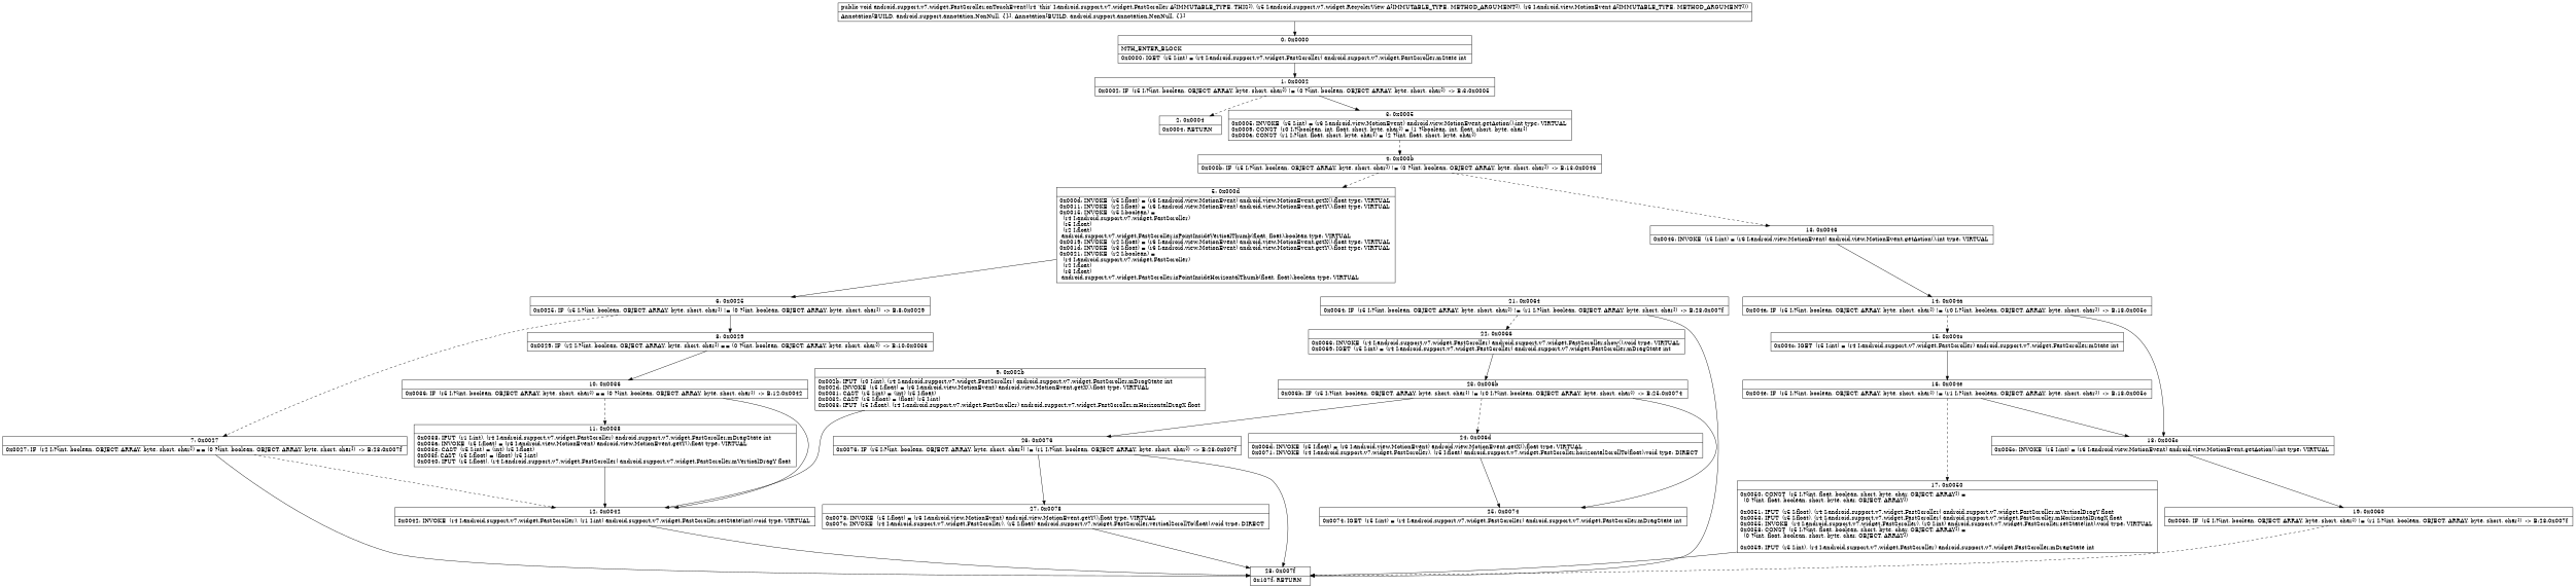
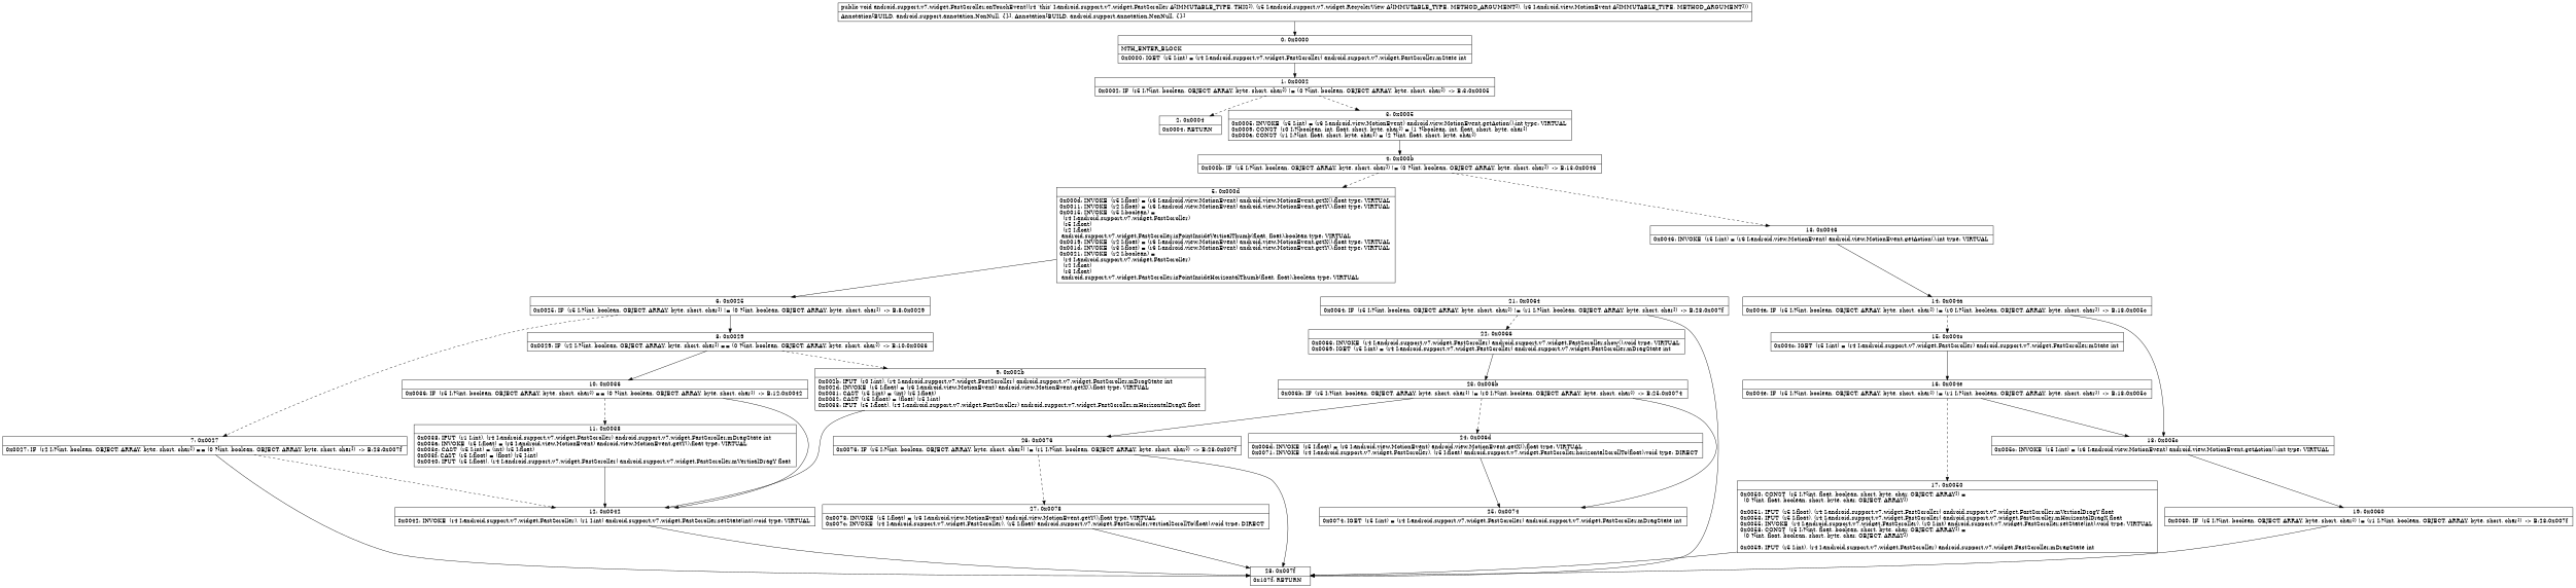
  digraph {
    node [shape=record]
    n1 [label="{0\:\ 0x0000|MTH_ENTER_BLOCK\l|0x0000: IGET  (r5 I:int) = (r4 I:android.support.v7.widget.FastScroller) android.support.v7.widget.FastScroller.mState int \l}"]
    n2 [label="{1\:\ 0x0002|0x0002: IF  (r5 I:?[int, boolean, OBJECT, ARRAY, byte, short, char]) != (0 ?[int, boolean, OBJECT, ARRAY, byte, short, char])  \-\> B:3:0x0005 \l}"]
    n3 [label="{2\:\ 0x0004|0x0004: RETURN   \l}"]
    n4 [label="{3\:\ 0x0005|0x0005: INVOKE  (r5 I:int) = (r6 I:android.view.MotionEvent) android.view.MotionEvent.getAction():int type: VIRTUAL \l0x0009: CONST  (r0 I:?[boolean, int, float, short, byte, char]) = (1 ?[boolean, int, float, short, byte, char]) \l0x000a: CONST  (r1 I:?[int, float, short, byte, char]) = (2 ?[int, float, short, byte, char]) \l}"]
    n5 [label="{4\:\ 0x000b|0x000b: IF  (r5 I:?[int, boolean, OBJECT, ARRAY, byte, short, char]) != (0 ?[int, boolean, OBJECT, ARRAY, byte, short, char])  \-\> B:13:0x0046 \l}"]
    n6 [label="{5\:\ 0x000d|0x000d: INVOKE  (r5 I:float) = (r6 I:android.view.MotionEvent) android.view.MotionEvent.getX():float type: VIRTUAL \l0x0011: INVOKE  (r2 I:float) = (r6 I:android.view.MotionEvent) android.view.MotionEvent.getY():float type: VIRTUAL \l0x0015: INVOKE  (r5 I:boolean) = \l  (r4 I:android.support.v7.widget.FastScroller)\l  (r5 I:float)\l  (r2 I:float)\l android.support.v7.widget.FastScroller.isPointInsideVerticalThumb(float, float):boolean type: VIRTUAL \l0x0019: INVOKE  (r2 I:float) = (r6 I:android.view.MotionEvent) android.view.MotionEvent.getX():float type: VIRTUAL \l0x001d: INVOKE  (r3 I:float) = (r6 I:android.view.MotionEvent) android.view.MotionEvent.getY():float type: VIRTUAL \l0x0021: INVOKE  (r2 I:boolean) = \l  (r4 I:android.support.v7.widget.FastScroller)\l  (r2 I:float)\l  (r3 I:float)\l android.support.v7.widget.FastScroller.isPointInsideHorizontalThumb(float, float):boolean type: VIRTUAL \l}"]
    n7 [label="{13\:\ 0x0046|0x0046: INVOKE  (r5 I:int) = (r6 I:android.view.MotionEvent) android.view.MotionEvent.getAction():int type: VIRTUAL \l}"]
    n8 [label="{6\:\ 0x0025|0x0025: IF  (r5 I:?[int, boolean, OBJECT, ARRAY, byte, short, char]) != (0 ?[int, boolean, OBJECT, ARRAY, byte, short, char])  \-\> B:8:0x0029 \l}"]
    n9 [label="{14\:\ 0x004a|0x004a: IF  (r5 I:?[int, boolean, OBJECT, ARRAY, byte, short, char]) != (r0 I:?[int, boolean, OBJECT, ARRAY, byte, short, char])  \-\> B:18:0x005c \l}"]
    n10 [label="{7\:\ 0x0027|0x0027: IF  (r2 I:?[int, boolean, OBJECT, ARRAY, byte, short, char]) == (0 ?[int, boolean, OBJECT, ARRAY, byte, short, char])  \-\> B:28:0x007f \l}"]
    n11 [label="{8\:\ 0x0029|0x0029: IF  (r2 I:?[int, boolean, OBJECT, ARRAY, byte, short, char]) == (0 ?[int, boolean, OBJECT, ARRAY, byte, short, char])  \-\> B:10:0x0036 \l}"]
    n12 [label="{28\:\ 0x007f|0x107f: RETURN   \l}"]
    n13 [label="{12\:\ 0x0042|0x0042: INVOKE  (r4 I:android.support.v7.widget.FastScroller), (r1 I:int) android.support.v7.widget.FastScroller.setState(int):void type: VIRTUAL \l}"]
    n14 [label="{9\:\ 0x002b|0x002b: IPUT  (r0 I:int), (r4 I:android.support.v7.widget.FastScroller) android.support.v7.widget.FastScroller.mDragState int \l0x002d: INVOKE  (r5 I:float) = (r6 I:android.view.MotionEvent) android.view.MotionEvent.getX():float type: VIRTUAL \l0x0031: CAST  (r5 I:int) = (int) (r5 I:float) \l0x0032: CAST  (r5 I:float) = (float) (r5 I:int) \l0x0033: IPUT  (r5 I:float), (r4 I:android.support.v7.widget.FastScroller) android.support.v7.widget.FastScroller.mHorizontalDragX float \l}"]
    n15 [label="{10\:\ 0x0036|0x0036: IF  (r5 I:?[int, boolean, OBJECT, ARRAY, byte, short, char]) == (0 ?[int, boolean, OBJECT, ARRAY, byte, short, char])  \-\> B:12:0x0042 \l}"]
    n16 [label="{11\:\ 0x0038|0x0038: IPUT  (r1 I:int), (r4 I:android.support.v7.widget.FastScroller) android.support.v7.widget.FastScroller.mDragState int \l0x003a: INVOKE  (r5 I:float) = (r6 I:android.view.MotionEvent) android.view.MotionEvent.getY():float type: VIRTUAL \l0x003e: CAST  (r5 I:int) = (int) (r5 I:float) \l0x003f: CAST  (r5 I:float) = (float) (r5 I:int) \l0x0040: IPUT  (r5 I:float), (r4 I:android.support.v7.widget.FastScroller) android.support.v7.widget.FastScroller.mVerticalDragY float \l}"]
    n17 [label="{15\:\ 0x004c|0x004c: IGET  (r5 I:int) = (r4 I:android.support.v7.widget.FastScroller) android.support.v7.widget.FastScroller.mState int \l}"]
    n18 [label="{18\:\ 0x005c|0x005c: INVOKE  (r5 I:int) = (r6 I:android.view.MotionEvent) android.view.MotionEvent.getAction():int type: VIRTUAL \l}"]
    n19 [label="{16\:\ 0x004e|0x004e: IF  (r5 I:?[int, boolean, OBJECT, ARRAY, byte, short, char]) != (r1 I:?[int, boolean, OBJECT, ARRAY, byte, short, char])  \-\> B:18:0x005c \l}"]
    n20 [label="{19\:\ 0x0060|0x0060: IF  (r5 I:?[int, boolean, OBJECT, ARRAY, byte, short, char]) != (r1 I:?[int, boolean, OBJECT, ARRAY, byte, short, char])  \-\> B:28:0x007f \l}"]
    n21 [label="{17\:\ 0x0050|0x0050: CONST  (r5 I:?[int, float, boolean, short, byte, char, OBJECT, ARRAY]) = \l  (0 ?[int, float, boolean, short, byte, char, OBJECT, ARRAY])\l \l0x0051: IPUT  (r5 I:float), (r4 I:android.support.v7.widget.FastScroller) android.support.v7.widget.FastScroller.mVerticalDragY float \l0x0053: IPUT  (r5 I:float), (r4 I:android.support.v7.widget.FastScroller) android.support.v7.widget.FastScroller.mHorizontalDragX float \l0x0055: INVOKE  (r4 I:android.support.v7.widget.FastScroller), (r0 I:int) android.support.v7.widget.FastScroller.setState(int):void type: VIRTUAL \l0x0058: CONST  (r5 I:?[int, float, boolean, short, byte, char, OBJECT, ARRAY]) = \l  (0 ?[int, float, boolean, short, byte, char, OBJECT, ARRAY])\l \l0x0059: IPUT  (r5 I:int), (r4 I:android.support.v7.widget.FastScroller) android.support.v7.widget.FastScroller.mDragState int \l}"]
    n22 [label="{21\:\ 0x0064|0x0064: IF  (r5 I:?[int, boolean, OBJECT, ARRAY, byte, short, char]) != (r1 I:?[int, boolean, OBJECT, ARRAY, byte, short, char])  \-\> B:28:0x007f \l}"]
    n23 [label="{22\:\ 0x0066|0x0066: INVOKE  (r4 I:android.support.v7.widget.FastScroller) android.support.v7.widget.FastScroller.show():void type: VIRTUAL \l0x0069: IGET  (r5 I:int) = (r4 I:android.support.v7.widget.FastScroller) android.support.v7.widget.FastScroller.mDragState int \l}"]
    n24 [label="{23\:\ 0x006b|0x006b: IF  (r5 I:?[int, boolean, OBJECT, ARRAY, byte, short, char]) != (r0 I:?[int, boolean, OBJECT, ARRAY, byte, short, char])  \-\> B:25:0x0074 \l}"]
    n25 [label="{24\:\ 0x006d|0x006d: INVOKE  (r5 I:float) = (r6 I:android.view.MotionEvent) android.view.MotionEvent.getX():float type: VIRTUAL \l0x0071: INVOKE  (r4 I:android.support.v7.widget.FastScroller), (r5 I:float) android.support.v7.widget.FastScroller.horizontalScrollTo(float):void type: DIRECT \l}"]
    n26 [label="{25\:\ 0x0074|0x0074: IGET  (r5 I:int) = (r4 I:android.support.v7.widget.FastScroller) android.support.v7.widget.FastScroller.mDragState int \l}"]
    n27 [label="{26\:\ 0x0076|0x0076: IF  (r5 I:?[int, boolean, OBJECT, ARRAY, byte, short, char]) != (r1 I:?[int, boolean, OBJECT, ARRAY, byte, short, char])  \-\> B:28:0x007f \l}"]
    n28 [label="{27\:\ 0x0078|0x0078: INVOKE  (r5 I:float) = (r6 I:android.view.MotionEvent) android.view.MotionEvent.getY():float type: VIRTUAL \l0x007c: INVOKE  (r4 I:android.support.v7.widget.FastScroller), (r5 I:float) android.support.v7.widget.FastScroller.verticalScrollTo(float):void type: DIRECT \l}"]
    n29 [label="{public void android.support.v7.widget.FastScroller.onTouchEvent((r4 'this' I:android.support.v7.widget.FastScroller A[IMMUTABLE_TYPE, THIS]), (r5 I:android.support.v7.widget.RecyclerView A[IMMUTABLE_TYPE, METHOD_ARGUMENT]), (r6 I:android.view.MotionEvent A[IMMUTABLE_TYPE, METHOD_ARGUMENT]))  | Annotation[BUILD, android.support.annotation.NonNull, \{\}], Annotation[BUILD, android.support.annotation.NonNull, \{\}]\l}"]
    n1 -> n2
    n2 -> n3 [style=dashed]
-   n2 -> n4
-   n4 -> n5 [style=dashed]
+   n2 -> n4 [style=dashed]
+   n4 -> n5
    n5 -> n6 [style=dashed]
    n5 -> n7 [style=dashed]
    n6 -> n8
    n7 -> n9
    n8 -> n10 [style=dashed]
    n8 -> n11
    n9 -> n17 [style=dashed]
    n9 -> n18
    n10 -> n12
    n10 -> n13 [style=dashed]
+   n11 -> n14 [style=dashed]
    n11 -> n15
    n13 -> n12
    n14 -> n13
    n15 -> n13
    n15 -> n16 [style=dashed]
    n16 -> n13
    n17 -> n19
    n18 -> n20
    n19 -> n18
    n19 -> n21 [style=dashed]
-   n20 -> n12 [style=dashed]
+   n20 -> n12
    n21 -> n12
    n22 -> n12
    n22 -> n23 [style=dashed]
    n23 -> n24
    n24 -> n25 [style=dashed]
    n24 -> n26
    n24 -> n27
    n25 -> n26
    n27 -> n12
-   n27 -> n28 [style=solid]
+   n27 -> n28 [style=dashed]
    n28 -> n12
    n29 -> n1
  }
